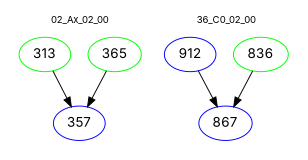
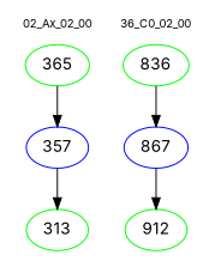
  digraph {
    fontname=Inter
    node [color=green fontname=Inter]
    edge [color=black fontname=Inter]
    n1 [label=365]
    n2 [color=blue label=357]
    n3 [label=313]
    n4 [label=836]
    n5 [color=blue label=867]
-   n6 [color=blue label=912]
+   n6 [label=912]
    subgraph cluster_1 {
      color=white
      fontsize=10
      label="02_Ax_02_00"
      n1
      n2
      n3
    }
    subgraph cluster_2 {
      color=white
      fontsize=10
      label="36_C0_02_00"
      n4
      n5
      n6
    }
    n1 -> n2
-   n3 -> n2
+   n2 -> n3
    n4 -> n5
-   n6 -> n5
+   n5 -> n6
  }
